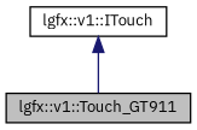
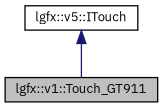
  digraph {
    fontname="IBM Plex Sans"
    node [color=black fontname="IBM Plex Sans" fontsize=10 shape=record style=filled]
    n1 [fillcolor=grey75 fontcolor=black height=0.2 label="lgfx::v1::Touch_GT911" width=0.4]
-   n2 [fillcolor=white height=0.2 label="lgfx::v1::ITouch" width=0.4]
+   n2 [fillcolor=white height=0.2 label="lgfx::v5::ITouch" width=0.4]
    n2 -> n1 [color=midnightblue dir=back fontname="IBM Plex Sans" fontsize=10 labelfontname=Helvetica labelfontsize=10 style=solid]
  }
